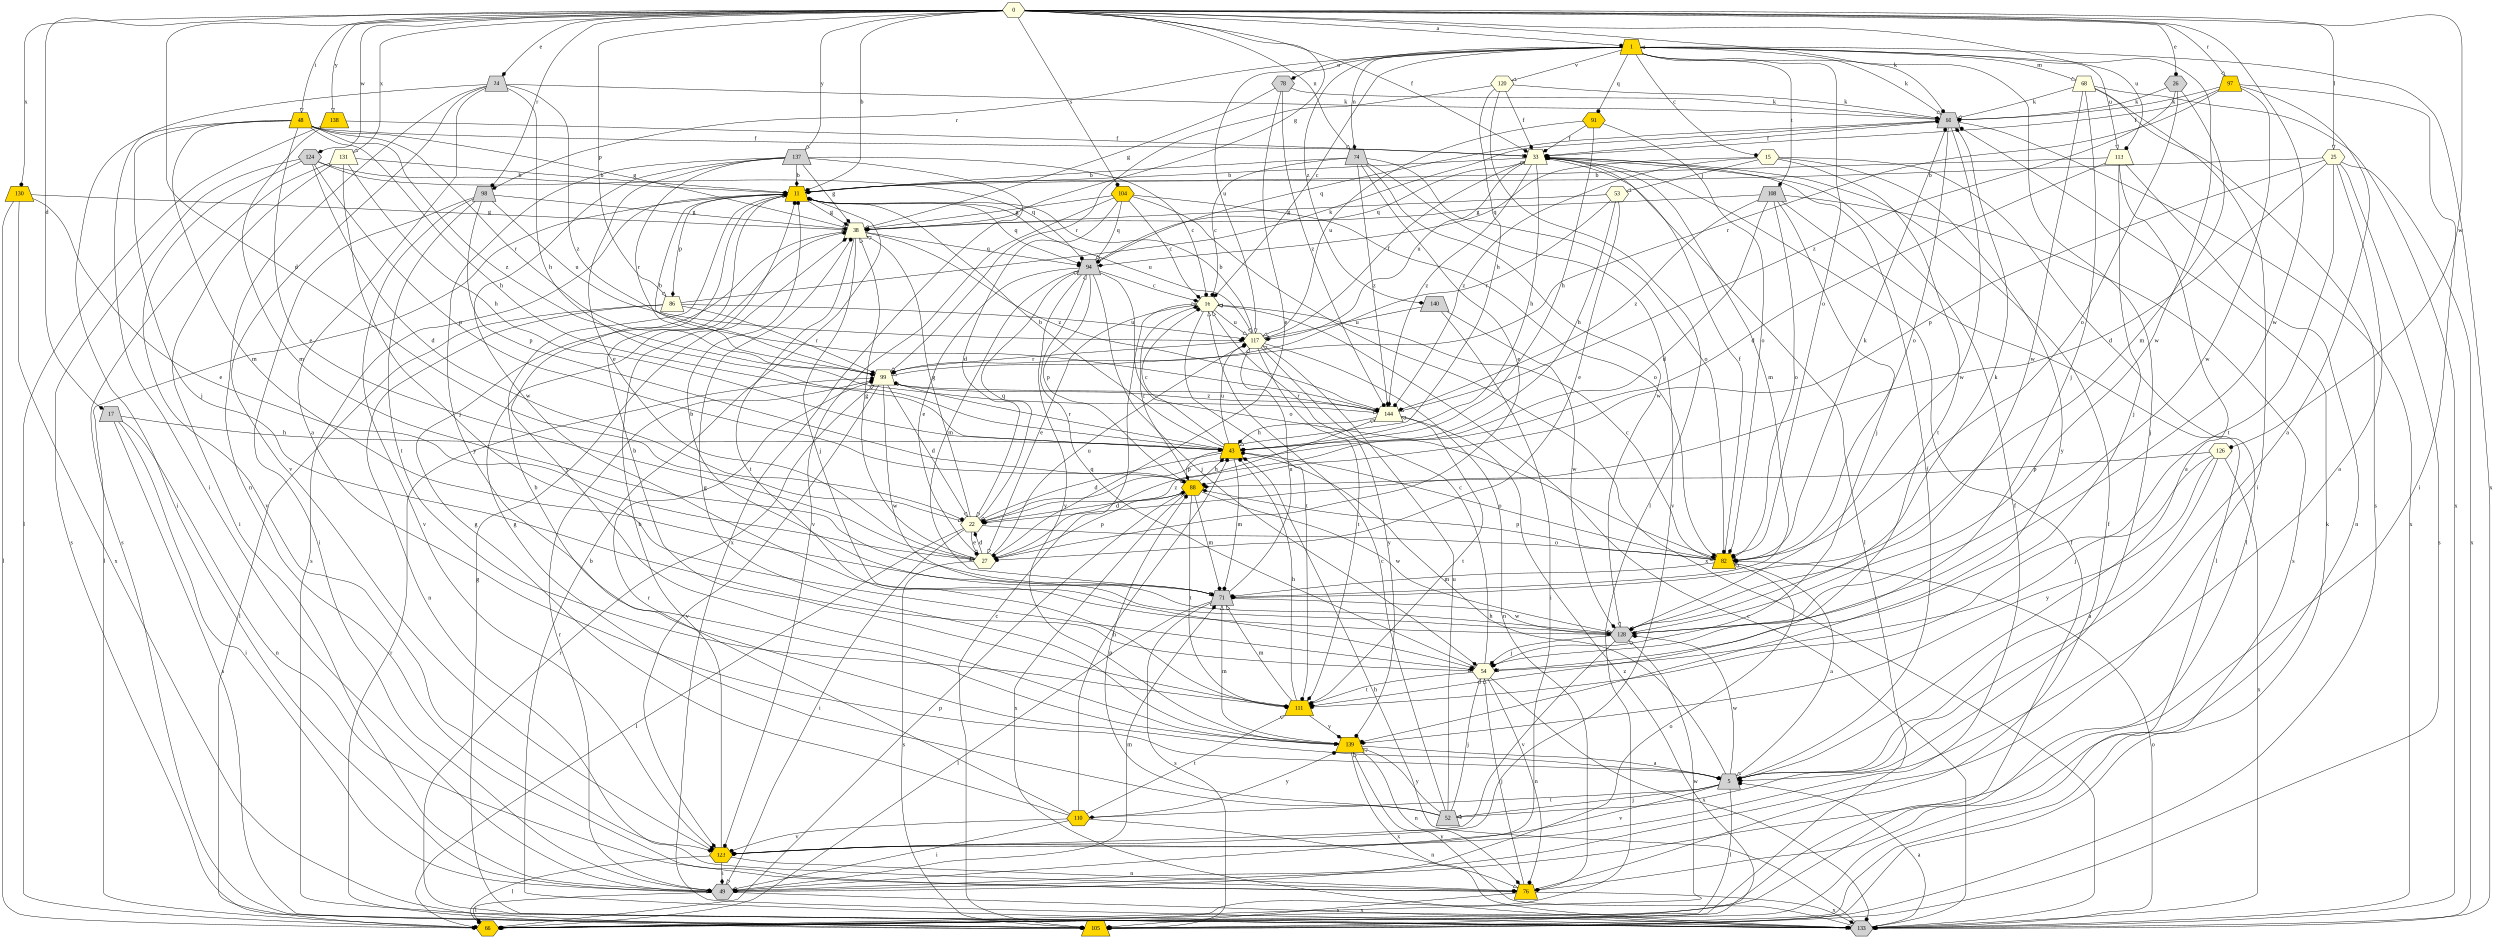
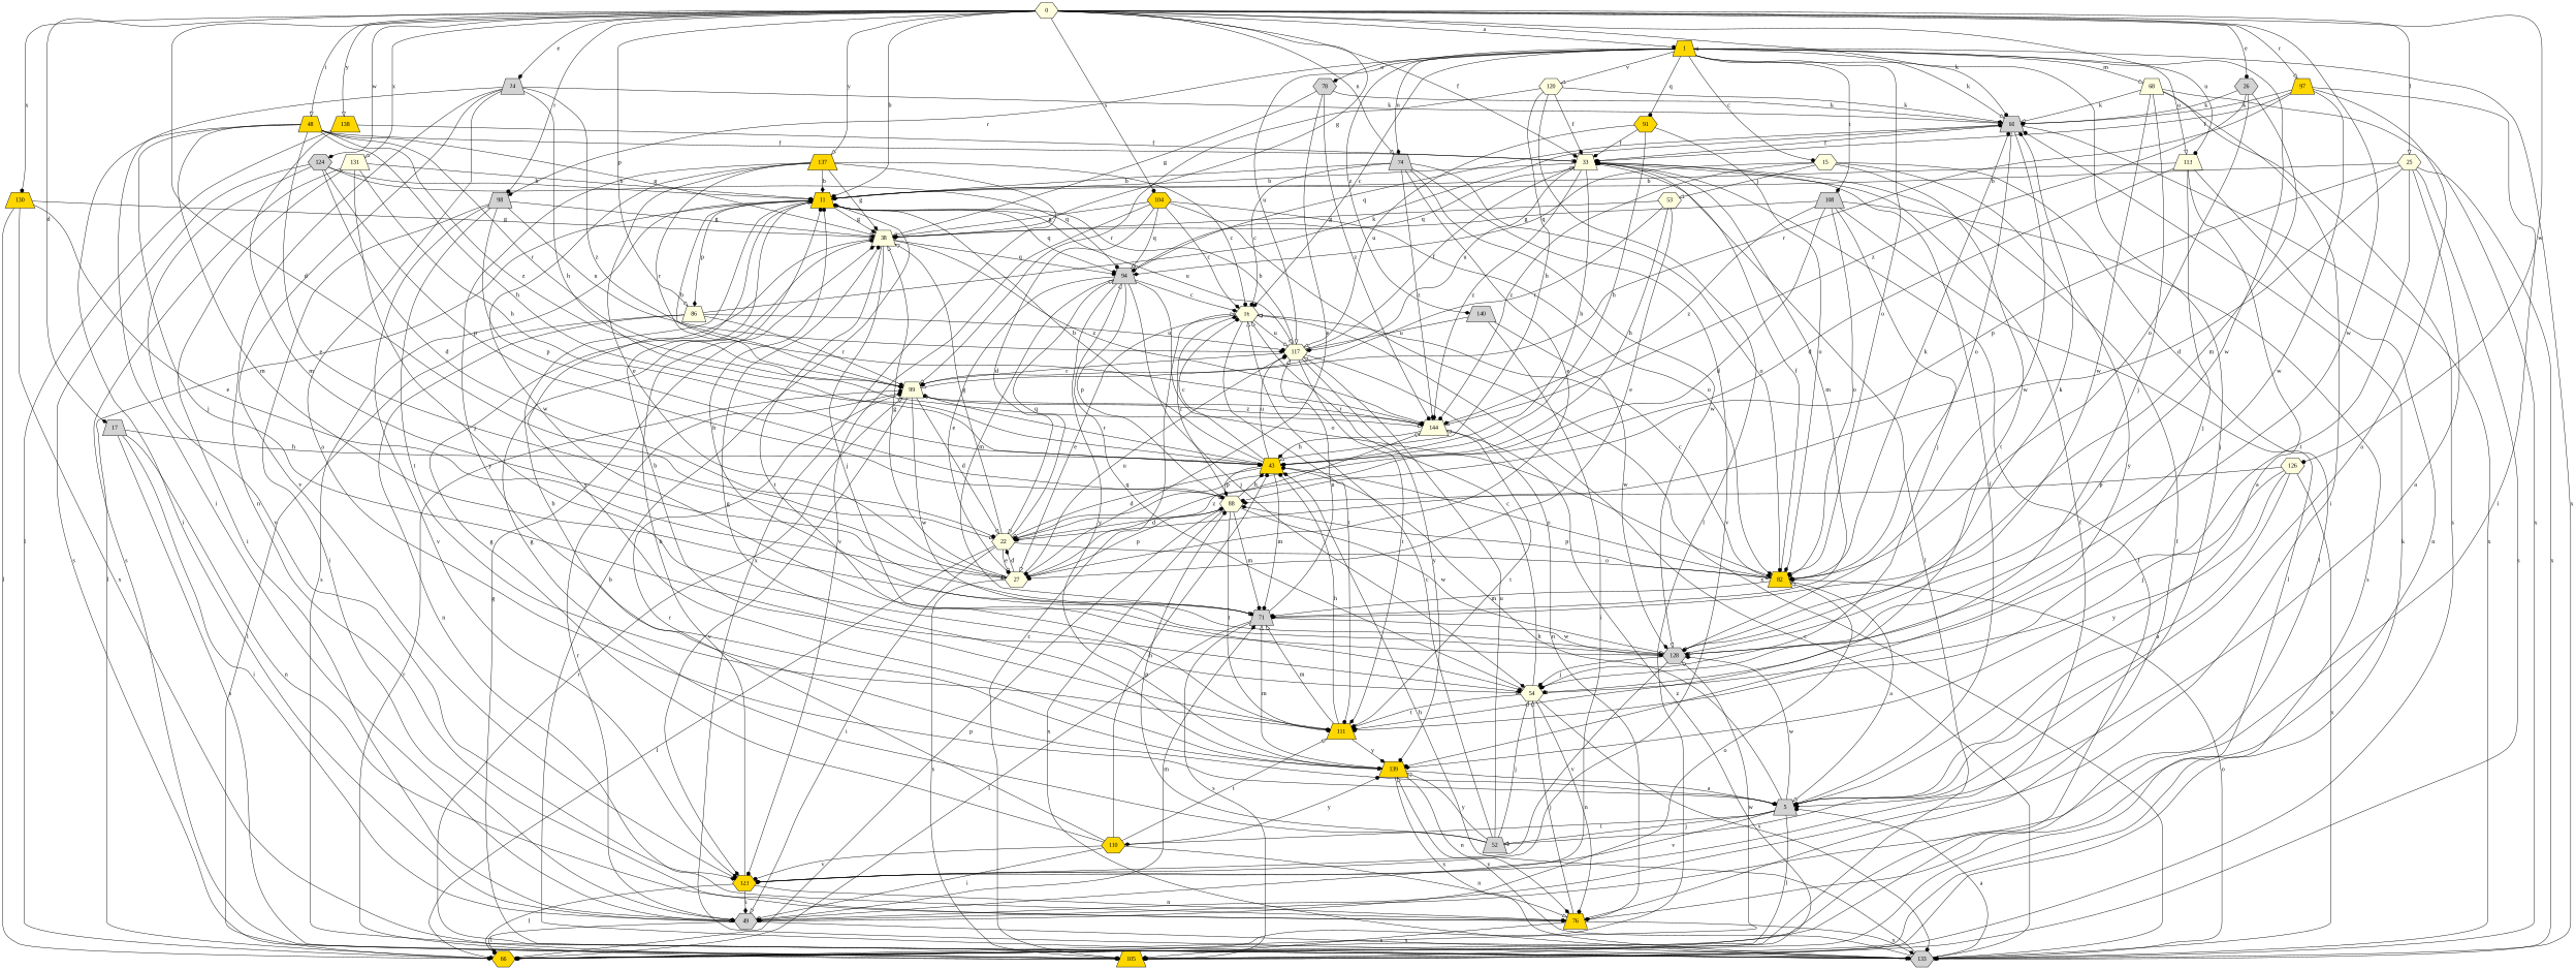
  strict digraph {
    fontname="Liberation Serif"
    node [fillcolor=lightyellow fontname="Liberation Serif" shape=trapezium style=filled]
    edge [arrowhead=onormal fontname="Liberation Serif"]
    0 [shape=hexagon]
    1 [fillcolor=gold]
    11 [fillcolor=gold]
    17 [fillcolor=lightgrey]
    22 [shape=hexagon]
    24 [fillcolor=lightgrey]
    26 [fillcolor=lightgrey shape=hexagon]
    33
    38
    48 [fillcolor=gold]
    60 [fillcolor=lightgrey]
    n12 [label=25 shape=hexagon]
    74 [fillcolor=lightgrey]
    86
    97 [fillcolor=gold]
    98 [fillcolor=lightgrey]
    104 [fillcolor=gold shape=hexagon]
    113
    124 [fillcolor=lightgrey shape=hexagon]
    126 [shape=hexagon]
    128 [fillcolor=lightgrey shape=hexagon]
    130 [fillcolor=gold]
    131
-   137 [fillcolor=lightgrey]
+   137 [fillcolor=gold]
    138 [fillcolor=gold]
    15 [shape=hexagon]
    16 [shape=hexagon]
    52 [fillcolor=lightgrey]
    68
    78 [fillcolor=lightgrey shape=hexagon]
    82 [fillcolor=gold]
    91 [fillcolor=gold shape=hexagon]
    108 [fillcolor=lightgrey]
    117 [shape=hexagon]
    120 [shape=hexagon]
    133 [fillcolor=lightgrey shape=hexagon]
    140 [fillcolor=lightgrey]
    66 [fillcolor=gold shape=hexagon]
    94 [fillcolor=lightgrey]
    105 [fillcolor=gold]
    139 [fillcolor=gold]
    43 [fillcolor=gold]
    49 [fillcolor=lightgrey shape=hexagon]
    76 [fillcolor=gold]
    27 [shape=hexagon]
    5 [fillcolor=lightgrey]
    123 [fillcolor=gold shape=hexagon]
    144
    71 [fillcolor=lightgrey]
    111 [fillcolor=gold]
    54 [shape=hexagon]
    99
-   88 [fillcolor=gold shape=hexagon]
+   88 [shape=hexagon]
    53 [shape=hexagon]
    110 [fillcolor=gold shape=hexagon]
    0 -> 1 [arrowhead=dot label=a]
    0 -> 11 [arrowhead=diamond label=b]
    0 -> 17 [arrowhead=diamond label=d]
    0 -> 22 [label=d]
    0 -> 24 [arrowhead=diamond label=e]
    0 -> 26 [arrowhead=dot label=e]
    0 -> 33 [arrowhead=diamond label=f]
    0 -> 38 [arrowhead=diamond label=g]
    0 -> 48 [label=i]
    0 -> 60 [arrowhead=dot label=k]
    0 -> n12 [label=l]
    0 -> 74 [label=n]
    0 -> 86 [label=p]
    0 -> 97 [label=r]
    0 -> 98 [arrowhead=dot label=r]
    0 -> 104 [arrowhead=dot label=s]
    0 -> 113 [arrowhead=dot label=u]
    0 -> 124 [arrowhead=diamond label=w]
    0 -> 126 [arrowhead=dot label=w]
    0 -> 128 [arrowhead=dot label=w]
    0 -> 130 [arrowhead=dot label=x]
    0 -> 131 [label=x]
    0 -> 137 [label=y]
    0 -> 138 [label=y]
    1 -> 60 [label=k]
    1 -> 74 [arrowhead=diamond label=n]
    1 -> 98 [arrowhead=diamond label=r]
    1 -> 113 [label=u]
    1 -> 15 [arrowhead=dot label=c]
    1 -> 16 [arrowhead=diamond label=c]
    1 -> 52 [label=j]
    1 -> 68 [label=m]
    1 -> 78 [arrowhead=diamond label=o]
    1 -> 82 [arrowhead=dot label=o]
    1 -> 91 [arrowhead=dot label=q]
    1 -> 108 [arrowhead=diamond label=t]
    1 -> 117 [label=u]
    1 -> 120 [label=v]
    1 -> 133 [arrowhead=diamond label=x]
    1 -> 140 [arrowhead=diamond label=z]
    11 -> 38 [arrowhead=diamond label=g]
    11 -> 86 [arrowhead=diamond label=p]
    11 -> 117 [label=u]
    11 -> 66 [label=l]
    11 -> 94 [arrowhead=dot label=q]
    11 -> 105 [label=s]
    11 -> 139 [label=y]
    17 -> 105 [arrowhead=diamond label=s]
    17 -> 43 [arrowhead=diamond label=h]
    17 -> 49 [arrowhead=dot label=i]
    17 -> 76 [arrowhead=diamond label=n]
    22 -> 38 [label=g]
    22 -> 82 [label=o]
    22 -> 66 [arrowhead=dot label=l]
    22 -> 94 [label=q]
    22 -> 49 [label=i]
    22 -> 27 [label=e]
    24 -> 60 [label=k]
    24 -> 43 [label=h]
    24 -> 49 [label=i]
    24 -> 76 [label=n]
    24 -> 5 [arrowhead=dot label=a]
    24 -> 123 [arrowhead=dot label=v]
    24 -> 144 [arrowhead=dot label=z]
    26 -> 60 [arrowhead=dot label=k]
    26 -> 82 [arrowhead=diamond label=o]
    26 -> 144 [label=z]
    26 -> 71 [arrowhead=dot label=m]
    33 -> 11 [arrowhead=diamond label=b]
    33 -> 117 [arrowhead=diamond label=u]
    33 -> 66 [arrowhead=dot label=l]
    33 -> 94 [label=q]
    33 -> 43 [label=h]
    33 -> 144 [arrowhead=diamond label=z]
    33 -> 71 [arrowhead=diamond label=m]
    38 -> 94 [arrowhead=dot label=q]
    38 -> 144 [arrowhead=dot label=z]
    38 -> 111 [arrowhead=dot label=t]
    38 -> 54 [arrowhead=diamond label=j]
    48 -> 33 [arrowhead=dot label=f]
    48 -> 38 [label=g]
    48 -> 43 [label=h]
    48 -> 49 [label=i]
    48 -> 27 [label=e]
    48 -> 144 [label=z]
    48 -> 71 [label=m]
    48 -> 54 [label=j]
    48 -> 99 [arrowhead=diamond label=r]
    60 -> 33 [arrowhead=diamond label=f]
    60 -> 128 [arrowhead=dot label=w]
    60 -> 82 [label=o]
    60 -> 133 [label=x]
    60 -> 94 [arrowhead=dot label=q]
    n12 -> 11 [label=b]
    n12 -> 22 [arrowhead=diamond label=d]
    n12 -> 133 [arrowhead=dot label=x]
    n12 -> 105 [label=s]
    n12 -> 5 [arrowhead=diamond label=a]
    n12 -> 111 [arrowhead=dot label=t]
    n12 -> 88 [arrowhead=dot label=p]
    74 -> 11 [arrowhead=diamond label=b]
    74 -> 128 [label=w]
    74 -> 16 [arrowhead=dot label=c]
    74 -> 82 [arrowhead=dot label=o]
    74 -> 27 [arrowhead=dot label=e]
    74 -> 123 [arrowhead=diamond label=v]
    74 -> 144 [arrowhead=diamond label=z]
    86 -> 60 [arrowhead=dot label=k]
    86 -> 117 [arrowhead=dot label=u]
    86 -> 66 [label=l]
    86 -> 76 [arrowhead=diamond label=n]
    86 -> 99 [arrowhead=diamond label=r]
    97 -> 33 [arrowhead=dot label=f]
    97 -> 60 [arrowhead=dot label=k]
    97 -> 128 [label=w]
    97 -> 49 [arrowhead=diamond label=i]
    97 -> 5 [label=a]
    97 -> 99 [label=r]
    98 -> 38 [arrowhead=dot label=g]
    98 -> 117 [arrowhead=diamond label=u]
    98 -> 49 [arrowhead=diamond label=i]
    98 -> 123 [arrowhead=diamond label=v]
    98 -> 111 [arrowhead=diamond label=t]
    98 -> 88 [label=p]
    104 -> 22 [label=d]
    104 -> 38 [label=g]
    104 -> 16 [arrowhead=diamond label=c]
    104 -> 82 [arrowhead=diamond label=o]
    104 -> 133 [label=x]
    104 -> 94 [label=q]
    104 -> 123 [arrowhead=dot label=v]
    113 -> 11 [arrowhead=diamond label=b]
    113 -> 22 [label=d]
    113 -> 76 [arrowhead=diamond label=n]
    113 -> 5 [arrowhead=dot label=a]
    113 -> 54 [arrowhead=dot label=j]
    124 -> 11 [arrowhead=diamond label=b]
    124 -> 22 [arrowhead=dot label=d]
    124 -> 94 [arrowhead=dot label=q]
    124 -> 105 [arrowhead=dot label=s]
    124 -> 123 [arrowhead=diamond label=v]
    124 -> 88 [label=p]
    126 -> 133 [label=x]
    126 -> 139 [arrowhead=diamond label=y]
    126 -> 5 [arrowhead=diamond label=a]
    126 -> 54 [label=j]
    126 -> 88 [arrowhead=diamond label=p]
    128 -> 1 [label=w]
    128 -> 11 [arrowhead=dot label=b]
    128 -> 60 [arrowhead=diamond label=k]
    128 -> 123 [arrowhead=dot label=v]
    128 -> 54 [arrowhead=diamond label=j]
    130 -> 38 [label=g]
    130 -> 133 [label=x]
    130 -> 66 [arrowhead=diamond label=l]
    130 -> 27 [label=e]
    131 -> 11 [arrowhead=diamond label=b]
    131 -> 105 [arrowhead=diamond label=s]
    131 -> 43 [arrowhead=diamond label=h]
    131 -> 49 [arrowhead=dot label=i]
    131 -> 54 [arrowhead=diamond label=j]
    137 -> 11 [arrowhead=diamond label=b]
    137 -> 38 [arrowhead=diamond label=g]
    137 -> 128 [label=w]
    137 -> 16 [arrowhead=dot label=c]
    137 -> 133 [label=x]
    137 -> 139 [arrowhead=diamond label=y]
    137 -> 27 [label=e]
    137 -> 99 [arrowhead=diamond label=r]
    138 -> 33 [label=f]
    138 -> 66 [arrowhead=diamond label=l]
    138 -> 71 [arrowhead=dot label=m]
    15 -> 66 [label=l]
    15 -> 94 [arrowhead=diamond label=q]
    15 -> 139 [arrowhead=dot label=y]
    15 -> 144 [arrowhead=dot label=z]
    15 -> 111 [arrowhead=diamond label=t]
    15 -> 53 [label=j]
    16 -> 117 [label=u]
    16 -> 27 [label=e]
    16 -> 111 [arrowhead=dot label=t]
    52 -> 38 [arrowhead=dot label=g]
    52 -> 16 [label=c]
    52 -> 117 [label=u]
    52 -> 139 [label=y]
    52 -> 54 [label=j]
    52 -> 88 [arrowhead=dot label=p]
    68 -> 60 [label=k]
    68 -> 128 [label=w]
    68 -> 133 [label=x]
    68 -> 105 [arrowhead=dot label=s]
    68 -> 49 [arrowhead=dot label=i]
    68 -> 54 [arrowhead=dot label=j]
    78 -> 38 [label=g]
    78 -> 60 [label=k]
    78 -> 27 [arrowhead=dot label=e]
    78 -> 144 [arrowhead=dot label=z]
    82 -> 33 [arrowhead=diamond label=f]
    82 -> 60 [arrowhead=dot label=k]
    82 -> 16 [label=c]
    82 -> 5 [label=a]
    82 -> 71 [arrowhead=dot label=m]
    82 -> 88 [arrowhead=diamond label=p]
    91 -> 33 [arrowhead=diamond label=f]
    91 -> 82 [arrowhead=diamond label=o]
    91 -> 117 [label=u]
    91 -> 43 [arrowhead=diamond label=h]
    108 -> 22 [arrowhead=dot label=d]
    108 -> 38 [arrowhead=diamond label=g]
    108 -> 82 [arrowhead=dot label=o]
    108 -> 66 [arrowhead=diamond label=l]
    108 -> 105 [arrowhead=dot label=s]
    108 -> 144 [arrowhead=diamond label=z]
    108 -> 54 [arrowhead=diamond label=j]
    117 -> 11 [label=b]
    117 -> 33 [label=f]
    117 -> 139 [arrowhead=dot label=y]
    117 -> 76 [arrowhead=diamond label=n]
    117 -> 111 [arrowhead=diamond label=t]
    117 -> 99 [arrowhead=diamond label=r]
    120 -> 33 [arrowhead=diamond label=f]
    120 -> 60 [arrowhead=diamond label=k]
    120 -> 66 [arrowhead=dot label=l]
    120 -> 43 [label=h]
    120 -> 99 [label=r]
    133 -> 11 [label=b]
    133 -> 38 [arrowhead=diamond label=g]
    133 -> 16 [label=c]
    133 -> 82 [arrowhead=diamond label=o]
    133 -> 139 [label=y]
    133 -> 43 [arrowhead=diamond label=h]
    133 -> 5 [arrowhead=dot label=a]
    133 -> 99 [label=r]
    140 -> 128 [arrowhead=diamond label=w]
    140 -> 117 [label=u]
    140 -> 49 [arrowhead=dot label=i]
    66 -> 33 [arrowhead=dot label=f]
    66 -> 128 [label=w]
    66 -> 88 [label=p]
    94 -> 16 [arrowhead=diamond label=c]
    94 -> 82 [arrowhead=diamond label=o]
    94 -> 139 [label=y]
    94 -> 27 [arrowhead=dot label=e]
    94 -> 71 [label=m]
    94 -> 54 [arrowhead=diamond label=j]
    94 -> 88 [arrowhead=dot label=p]
    105 -> 60 [arrowhead=dot label=k]
    105 -> 16 [label=c]
    105 -> 144 [label=z]
    105 -> 99 [arrowhead=dot label=r]
    139 -> 38 [arrowhead=dot label=g]
    139 -> 133 [arrowhead=diamond label=x]
    139 -> 76 [arrowhead=diamond label=n]
    139 -> 5 [arrowhead=diamond label=a]
    139 -> 71 [label=m]
    43 -> 11 [arrowhead=dot label=b]
    43 -> 22 [label=d]
    43 -> 16 [arrowhead=dot label=c]
    43 -> 82 [label=o]
    43 -> 117 [arrowhead=dot label=u]
    43 -> 71 [arrowhead=dot label=m]
    43 -> 99 [arrowhead=dot label=r]
    43 -> 88 [arrowhead=diamond label=p]
    49 -> 82 [label=o]
    49 -> 133 [arrowhead=dot label=x]
    49 -> 66 [arrowhead=diamond label=l]
    49 -> 71 [arrowhead=diamond label=m]
    49 -> 99 [arrowhead=dot label=r]
    76 -> 33 [label=f]
    76 -> 133 [arrowhead=diamond label=x]
    76 -> 105 [arrowhead=diamond label=s]
    76 -> 54 [label=j]
    27 -> 22 [arrowhead=diamond label=d]
    27 -> 38 [label=g]
    27 -> 117 [arrowhead=diamond label=u]
    27 -> 105 [arrowhead=diamond label=s]
    27 -> 144 [label=z]
    27 -> 88 [arrowhead=dot label=p]
    5 -> 11 [arrowhead=dot label=b]
    5 -> 33 [arrowhead=diamond label=f]
    5 -> 128 [arrowhead=diamond label=w]
    5 -> 52 [label=j]
    5 -> 66 [label=l]
    5 -> 43 [arrowhead=dot label=h]
    5 -> 123 [arrowhead=dot label=v]
    5 -> 110 [arrowhead=diamond label=t]
    123 -> 11 [arrowhead=dot label=b]
    123 -> 33 [label=f]
    123 -> 66 [arrowhead=dot label=l]
    123 -> 49 [arrowhead=diamond label=i]
    123 -> 76 [label=n]
    144 -> 43 [arrowhead=diamond label=h]
    144 -> 111 [arrowhead=diamond label=t]
    144 -> 99 [label=r]
    71 -> 128 [arrowhead=dot label=w]
    71 -> 117 [label=u]
    71 -> 66 [arrowhead=diamond label=l]
    71 -> 105 [arrowhead=diamond label=s]
    111 -> 11 [label=b]
    111 -> 139 [arrowhead=diamond label=y]
    111 -> 43 [arrowhead=dot label=h]
    111 -> 71 [label=m]
    54 -> 16 [label=c]
    54 -> 133 [arrowhead=dot label=x]
    54 -> 94 [label=q]
    54 -> 76 [arrowhead=dot label=n]
    54 -> 111 [arrowhead=dot label=t]
    99 -> 11 [label=b]
    99 -> 22 [label=d]
    99 -> 128 [label=w]
    99 -> 123 [arrowhead=diamond label=v]
    99 -> 144 [label=z]
    88 -> 22 [arrowhead=dot label=d]
    88 -> 128 [label=w]
    88 -> 16 [arrowhead=diamond label=c]
    88 -> 133 [label=x]
    88 -> 43 [arrowhead=diamond label=h]
    88 -> 71 [arrowhead=dot label=m]
    88 -> 111 [arrowhead=dot label=t]
    53 -> 38 [arrowhead=dot label=g]
    53 -> 43 [arrowhead=diamond label=h]
    53 -> 27 [arrowhead=dot label=e]
    53 -> 99 [arrowhead=diamond label=r]
    110 -> 38 [label=g]
    110 -> 139 [arrowhead=dot label=y]
    110 -> 43 [arrowhead=dot label=h]
    110 -> 49 [label=i]
    110 -> 76 [label=n]
    110 -> 123 [arrowhead=dot label=v]
    110 -> 111 [label=t]
    110 -> 99 [arrowhead=dot label=r]
  }
